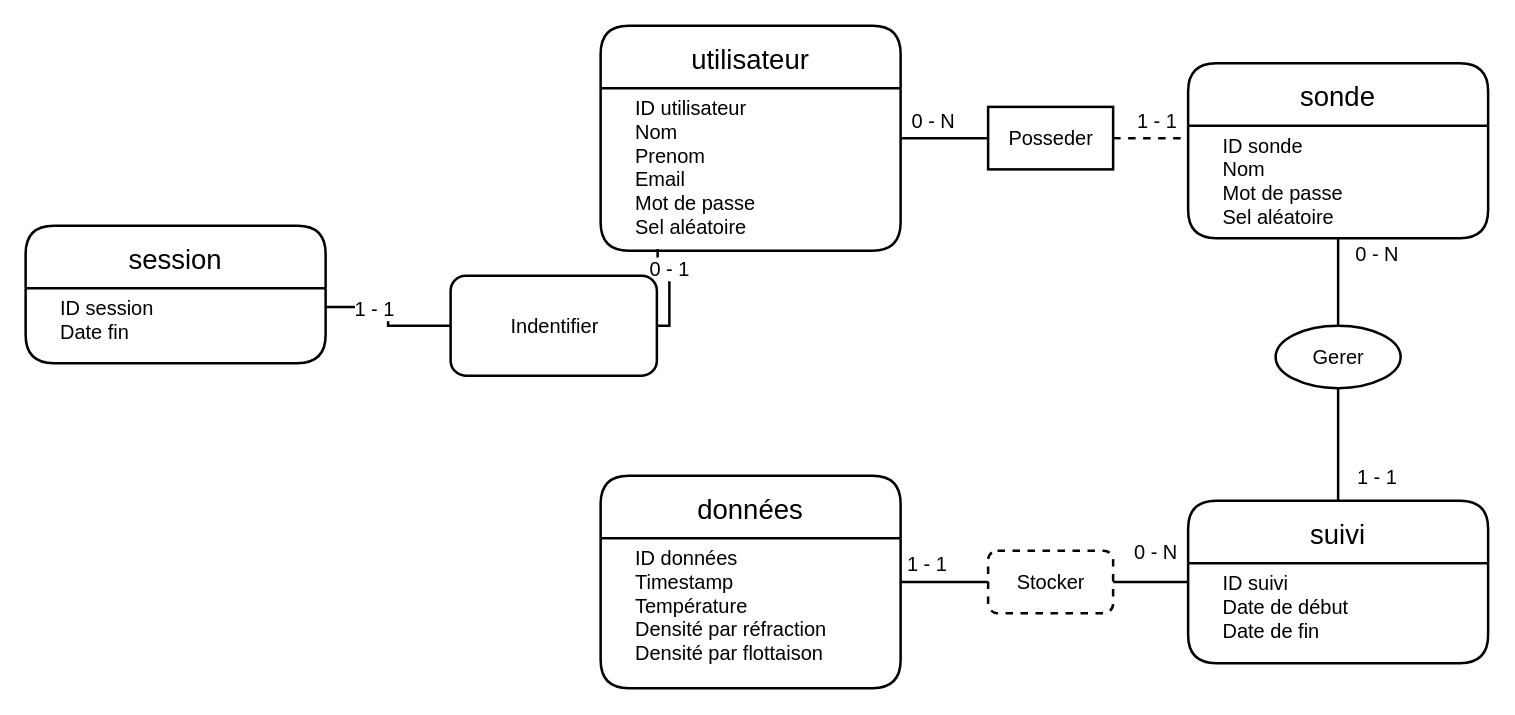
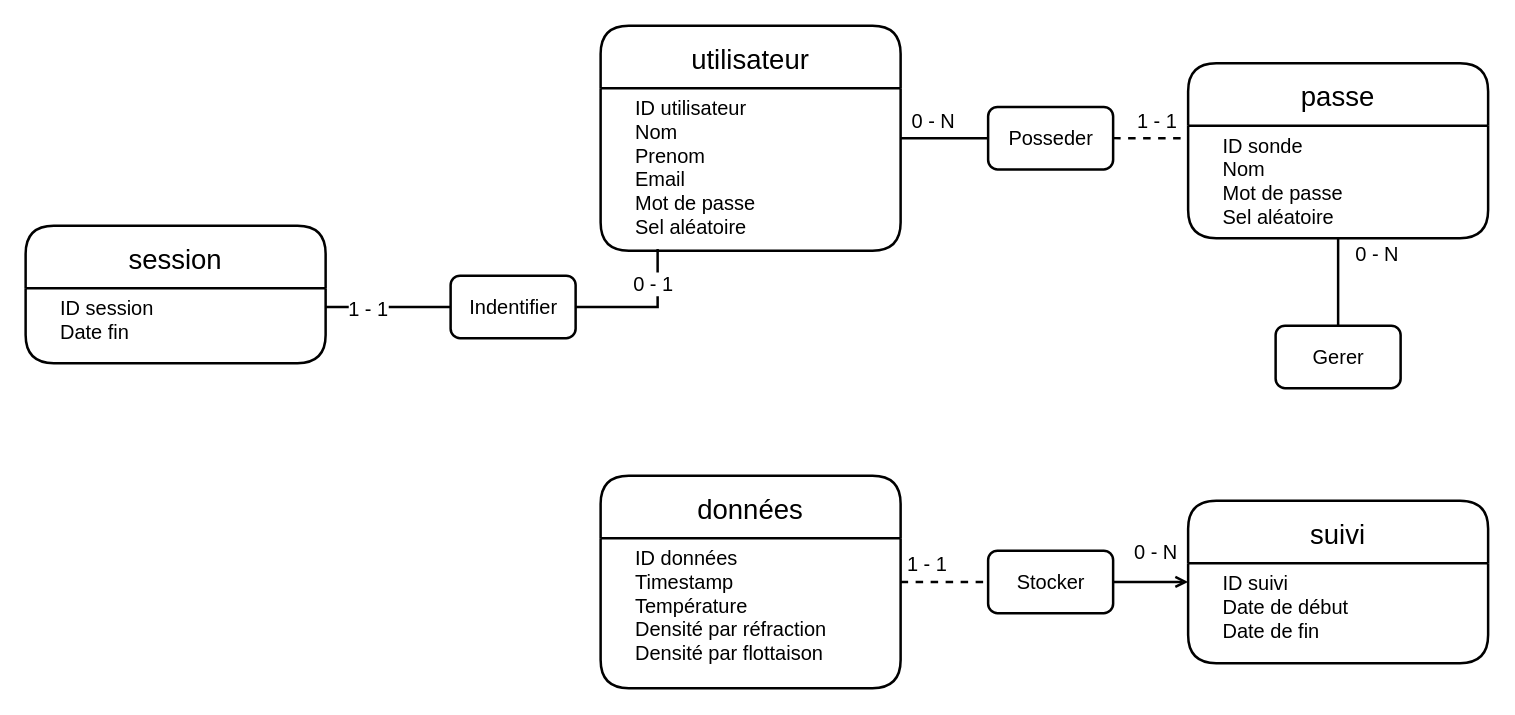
  <mxCell id="0" />
  <mxCell id="1" parent="0" />
  <mxCell id="2" style="edgeStyle=none;html=1;strokeWidth=2;fontSize=16;endArrow=none;endFill=0;" parent="1" source="4" target="16" edge="1"><mxGeometry relative="1" as="geometry" /></mxCell>
  <mxCell id="3" value="0 - N" style="edgeLabel;html=1;align=center;verticalAlign=middle;resizable=0;points=[];fontSize=16;" parent="2" vertex="1" connectable="0"><mxGeometry x="-0.498" y="-2" relative="1" as="geometry"><mxPoint x="7" y="-17" as="offset" /></mxGeometry></mxCell>
  <mxCell id="4" value="utilisateur" style="swimlane;childLayout=stackLayout;horizontal=1;startSize=50;horizontalStack=0;rounded=1;fontSize=22;fontStyle=0;strokeWidth=2;resizeParent=0;resizeLast=1;shadow=0;dashed=0;align=center;" parent="1" vertex="1"><mxGeometry x="480" y="20" width="240" height="180" as="geometry" /></mxCell>
  <mxCell id="5" value="ID utilisateur&#10;Nom&#10;Prenom&#10;Email&#10;Mot de passe&#10;Sel aléatoire" style="align=left;strokeColor=none;fillColor=none;spacingLeft=26;fontSize=16;verticalAlign=top;resizable=0;rotatable=0;part=1;rounded=1;" parent="4" vertex="1"><mxGeometry y="50" width="240" height="130" as="geometry" /></mxCell>
- <mxCell id="6" value="sonde" style="swimlane;childLayout=stackLayout;horizontal=1;startSize=50;horizontalStack=0;rounded=1;fontSize=22;fontStyle=0;strokeWidth=2;resizeParent=0;resizeLast=1;shadow=0;dashed=0;align=center;strokeColor=default;" parent="1" vertex="1"><mxGeometry x="950" y="50" width="240" height="140" as="geometry" /></mxCell>
+ <mxCell id="6" value="passe" style="swimlane;childLayout=stackLayout;horizontal=1;startSize=50;horizontalStack=0;rounded=1;fontSize=22;fontStyle=0;strokeWidth=2;resizeParent=0;resizeLast=1;shadow=0;dashed=0;align=center;strokeColor=default;" parent="1" vertex="1"><mxGeometry x="950" y="50" width="240" height="140" as="geometry" /></mxCell>
  <mxCell id="7" value="ID sonde&#10;Nom&#10;Mot de passe&#10;Sel aléatoire " style="align=left;strokeColor=none;fillColor=none;spacingLeft=26;fontSize=16;verticalAlign=top;resizable=0;rotatable=0;part=1;rounded=1;" parent="6" vertex="1"><mxGeometry y="50" width="240" height="90" as="geometry" /></mxCell>
  <mxCell id="8" value="suivi" style="swimlane;childLayout=stackLayout;horizontal=1;startSize=50;horizontalStack=0;rounded=1;fontSize=22;fontStyle=0;strokeWidth=2;resizeParent=0;resizeLast=1;shadow=0;dashed=0;align=center;strokeColor=default;" parent="1" vertex="1"><mxGeometry x="950" y="400" width="240" height="130" as="geometry" /></mxCell>
  <mxCell id="9" value="ID suivi&#10;Date de début&#10;Date de fin" style="align=left;strokeColor=none;fillColor=none;spacingLeft=26;fontSize=16;verticalAlign=top;resizable=0;rotatable=0;part=1;rounded=1;" parent="8" vertex="1"><mxGeometry y="50" width="240" height="80" as="geometry" /></mxCell>
- <mxCell id="10" value="" style="edgeStyle=none;html=1;strokeWidth=2;fontSize=16;endArrow=none;endFill=0;" parent="1" source="12" target="22" edge="1"><mxGeometry relative="1" as="geometry" /></mxCell>
+ <mxCell id="10" value="" style="edgeStyle=none;html=1;strokeWidth=2;fontSize=16;endArrow=none;endFill=0;dashed=1;" parent="1" source="12" target="22" edge="1"><mxGeometry relative="1" as="geometry" /></mxCell>
  <mxCell id="11" value="1 - 1" style="edgeLabel;html=1;align=center;verticalAlign=middle;resizable=0;points=[];fontSize=16;" parent="10" vertex="1" connectable="0"><mxGeometry x="-0.44" y="2" relative="1" as="geometry"><mxPoint y="-13" as="offset" /></mxGeometry></mxCell>
  <mxCell id="12" value="données" style="swimlane;childLayout=stackLayout;horizontal=1;startSize=50;horizontalStack=0;rounded=1;fontSize=22;fontStyle=0;strokeWidth=2;resizeParent=0;resizeLast=1;shadow=0;dashed=0;align=center;strokeColor=default;" parent="1" vertex="1"><mxGeometry x="480" y="380" width="240" height="170" as="geometry" /></mxCell>
  <mxCell id="13" value="ID données&#10;Timestamp&#10;Température&#10;Densité par réfraction&#10;Densité par flottaison" style="align=left;strokeColor=none;fillColor=none;spacingLeft=26;fontSize=16;verticalAlign=top;resizable=0;rotatable=0;part=1;rounded=1;" parent="12" vertex="1"><mxGeometry y="50" width="240" height="120" as="geometry" /></mxCell>
  <mxCell id="14" style="edgeStyle=none;html=1;exitX=1;exitY=0.5;exitDx=0;exitDy=0;entryX=-0.006;entryY=0.113;entryDx=0;entryDy=0;strokeWidth=2;fontSize=16;endArrow=none;endFill=0;entryPerimeter=0;dashed=1;" parent="1" source="16" target="7" edge="1"><mxGeometry relative="1" as="geometry" /></mxCell>
  <mxCell id="15" value="1 - 1" style="edgeLabel;html=1;align=center;verticalAlign=middle;resizable=0;points=[];fontSize=16;" parent="14" vertex="1" connectable="0"><mxGeometry x="0.153" y="2" relative="1" as="geometry"><mxPoint y="-13" as="offset" /></mxGeometry></mxCell>
- <mxCell id="16" value="Posseder" style="html=1;dashed=0;whitespace=wrap;strokeColor=default;fontSize=16;strokeWidth=2;rounded=0;" parent="1" vertex="1"><mxGeometry x="790" y="85" width="100" height="50" as="geometry" /></mxCell>
- <mxCell id="17" style="edgeStyle=none;html=1;exitX=0.5;exitY=1;exitDx=0;exitDy=0;strokeWidth=2;fontSize=16;endArrow=none;endFill=0;" parent="1" source="19" target="8" edge="1"><mxGeometry relative="1" as="geometry" /></mxCell>
- <mxCell id="18" value="1 - 1" style="edgeLabel;html=1;align=center;verticalAlign=middle;resizable=0;points=[];fontSize=16;" parent="17" vertex="1" connectable="0"><mxGeometry x="0.537" y="3" relative="1" as="geometry"><mxPoint x="27" y="1" as="offset" /></mxGeometry></mxCell>
- <mxCell id="19" value="Gerer" style="ellipse;html=1;dashed=0;whitespace=wrap;strokeColor=default;fontSize=16;strokeWidth=2;" parent="1" vertex="1"><mxGeometry x="1020" y="260" width="100" height="50" as="geometry" /></mxCell>
- <mxCell id="20" style="edgeStyle=none;html=1;exitX=1;exitY=0.5;exitDx=0;exitDy=0;entryX=0;entryY=0.5;entryDx=0;entryDy=0;strokeWidth=2;fontSize=16;endArrow=none;endFill=0;" parent="1" source="22" target="8" edge="1"><mxGeometry relative="1" as="geometry" /></mxCell>
+ <mxCell id="16" value="Posseder" style="html=1;dashed=0;whitespace=wrap;rounded=1;strokeColor=default;fontSize=16;strokeWidth=2;" parent="1" vertex="1"><mxGeometry x="790" y="85" width="100" height="50" as="geometry" /></mxCell>
+ <mxCell id="19" value="Gerer" style="html=1;dashed=0;whitespace=wrap;rounded=1;strokeColor=default;fontSize=16;strokeWidth=2;" parent="1" vertex="1"><mxGeometry x="1020" y="260" width="100" height="50" as="geometry" /></mxCell>
+ <mxCell id="20" style="edgeStyle=none;html=1;exitX=1;exitY=0.5;exitDx=0;exitDy=0;entryX=0;entryY=0.5;entryDx=0;entryDy=0;strokeWidth=2;fontSize=16;endArrow=open;endFill=0;" parent="1" source="22" target="8" edge="1"><mxGeometry relative="1" as="geometry" /></mxCell>
  <mxCell id="21" value="0 - N" style="edgeLabel;html=1;align=center;verticalAlign=middle;resizable=0;points=[];fontSize=16;" parent="20" vertex="1" connectable="0"><mxGeometry x="0.086" y="-1" relative="1" as="geometry"><mxPoint y="-26" as="offset" /></mxGeometry></mxCell>
- <mxCell id="22" value="Stocker" style="html=1;dashed=1;whitespace=wrap;rounded=1;strokeColor=default;fontSize=16;strokeWidth=2;" parent="1" vertex="1"><mxGeometry x="790" y="440" width="100" height="50" as="geometry" /></mxCell>
+ <mxCell id="22" value="Stocker" style="html=1;dashed=0;whitespace=wrap;rounded=1;strokeColor=default;fontSize=16;strokeWidth=2;" parent="1" vertex="1"><mxGeometry x="790" y="440" width="100" height="50" as="geometry" /></mxCell>
  <mxCell id="23" style="edgeStyle=none;html=1;exitX=0.5;exitY=1;exitDx=0;exitDy=0;entryX=0.5;entryY=0;entryDx=0;entryDy=0;strokeWidth=2;fontSize=16;endArrow=none;endFill=0;" parent="1" source="7" target="19" edge="1"><mxGeometry relative="1" as="geometry" /></mxCell>
  <mxCell id="24" value="0 - N" style="edgeLabel;html=1;align=center;verticalAlign=middle;resizable=0;points=[];fontSize=16;" parent="23" vertex="1" connectable="0"><mxGeometry x="-0.457" y="-2" relative="1" as="geometry"><mxPoint x="32" y="-7" as="offset" /></mxGeometry></mxCell>
  <mxCell id="25" value="session" style="swimlane;childLayout=stackLayout;horizontal=1;startSize=50;horizontalStack=0;rounded=1;fontSize=22;fontStyle=0;strokeWidth=2;resizeParent=0;resizeLast=1;shadow=0;dashed=0;align=center;" parent="1" vertex="1"><mxGeometry x="20" y="180" width="240" height="110" as="geometry" /></mxCell>
  <mxCell id="26" value="ID session&#10;Date fin" style="align=left;strokeColor=none;fillColor=none;spacingLeft=26;fontSize=16;verticalAlign=top;resizable=0;rotatable=0;part=1;rounded=1;" parent="25" vertex="1"><mxGeometry y="50" width="240" height="60" as="geometry" /></mxCell>
  <mxCell id="27" style="edgeStyle=orthogonalEdgeStyle;html=1;exitX=1;exitY=0.5;exitDx=0;exitDy=0;entryX=0.19;entryY=0.99;entryDx=0;entryDy=0;entryPerimeter=0;startArrow=none;startFill=0;endArrow=none;endFill=0;rounded=0;strokeWidth=2;" parent="1" source="31" target="5" edge="1"><mxGeometry relative="1" as="geometry" /></mxCell>
  <mxCell id="28" value="0 - 1" style="edgeLabel;html=1;align=center;verticalAlign=middle;resizable=0;points=[];fontSize=16;" parent="27" vertex="1" connectable="0"><mxGeometry x="0.507" y="4" relative="1" as="geometry"><mxPoint as="offset" /></mxGeometry></mxCell>
  <mxCell id="29" style="edgeStyle=orthogonalEdgeStyle;rounded=0;html=1;exitX=0;exitY=0.5;exitDx=0;exitDy=0;entryX=1;entryY=0.25;entryDx=0;entryDy=0;strokeWidth=2;startArrow=none;startFill=0;endArrow=none;endFill=0;" parent="1" source="31" target="26" edge="1"><mxGeometry relative="1" as="geometry" /></mxCell>
  <mxCell id="30" value="1 - 1" style="edgeLabel;html=1;align=center;verticalAlign=middle;resizable=0;points=[];fontSize=16;" parent="29" vertex="1" connectable="0"><mxGeometry x="0.347" y="1" relative="1" as="geometry"><mxPoint as="offset" /></mxGeometry></mxCell>
- <mxCell id="31" value="Indentifier" style="html=1;dashed=0;whitespace=wrap;rounded=1;strokeColor=default;fontSize=16;strokeWidth=2;" parent="1" vertex="1"><mxGeometry x="360" y="220" width="165" height="80" as="geometry" /></mxCell>
+ <mxCell id="31" value="Indentifier" style="html=1;dashed=0;whitespace=wrap;rounded=1;strokeColor=default;fontSize=16;strokeWidth=2;" parent="1" vertex="1"><mxGeometry x="360" y="220" width="100" height="50" as="geometry" /></mxCell>
